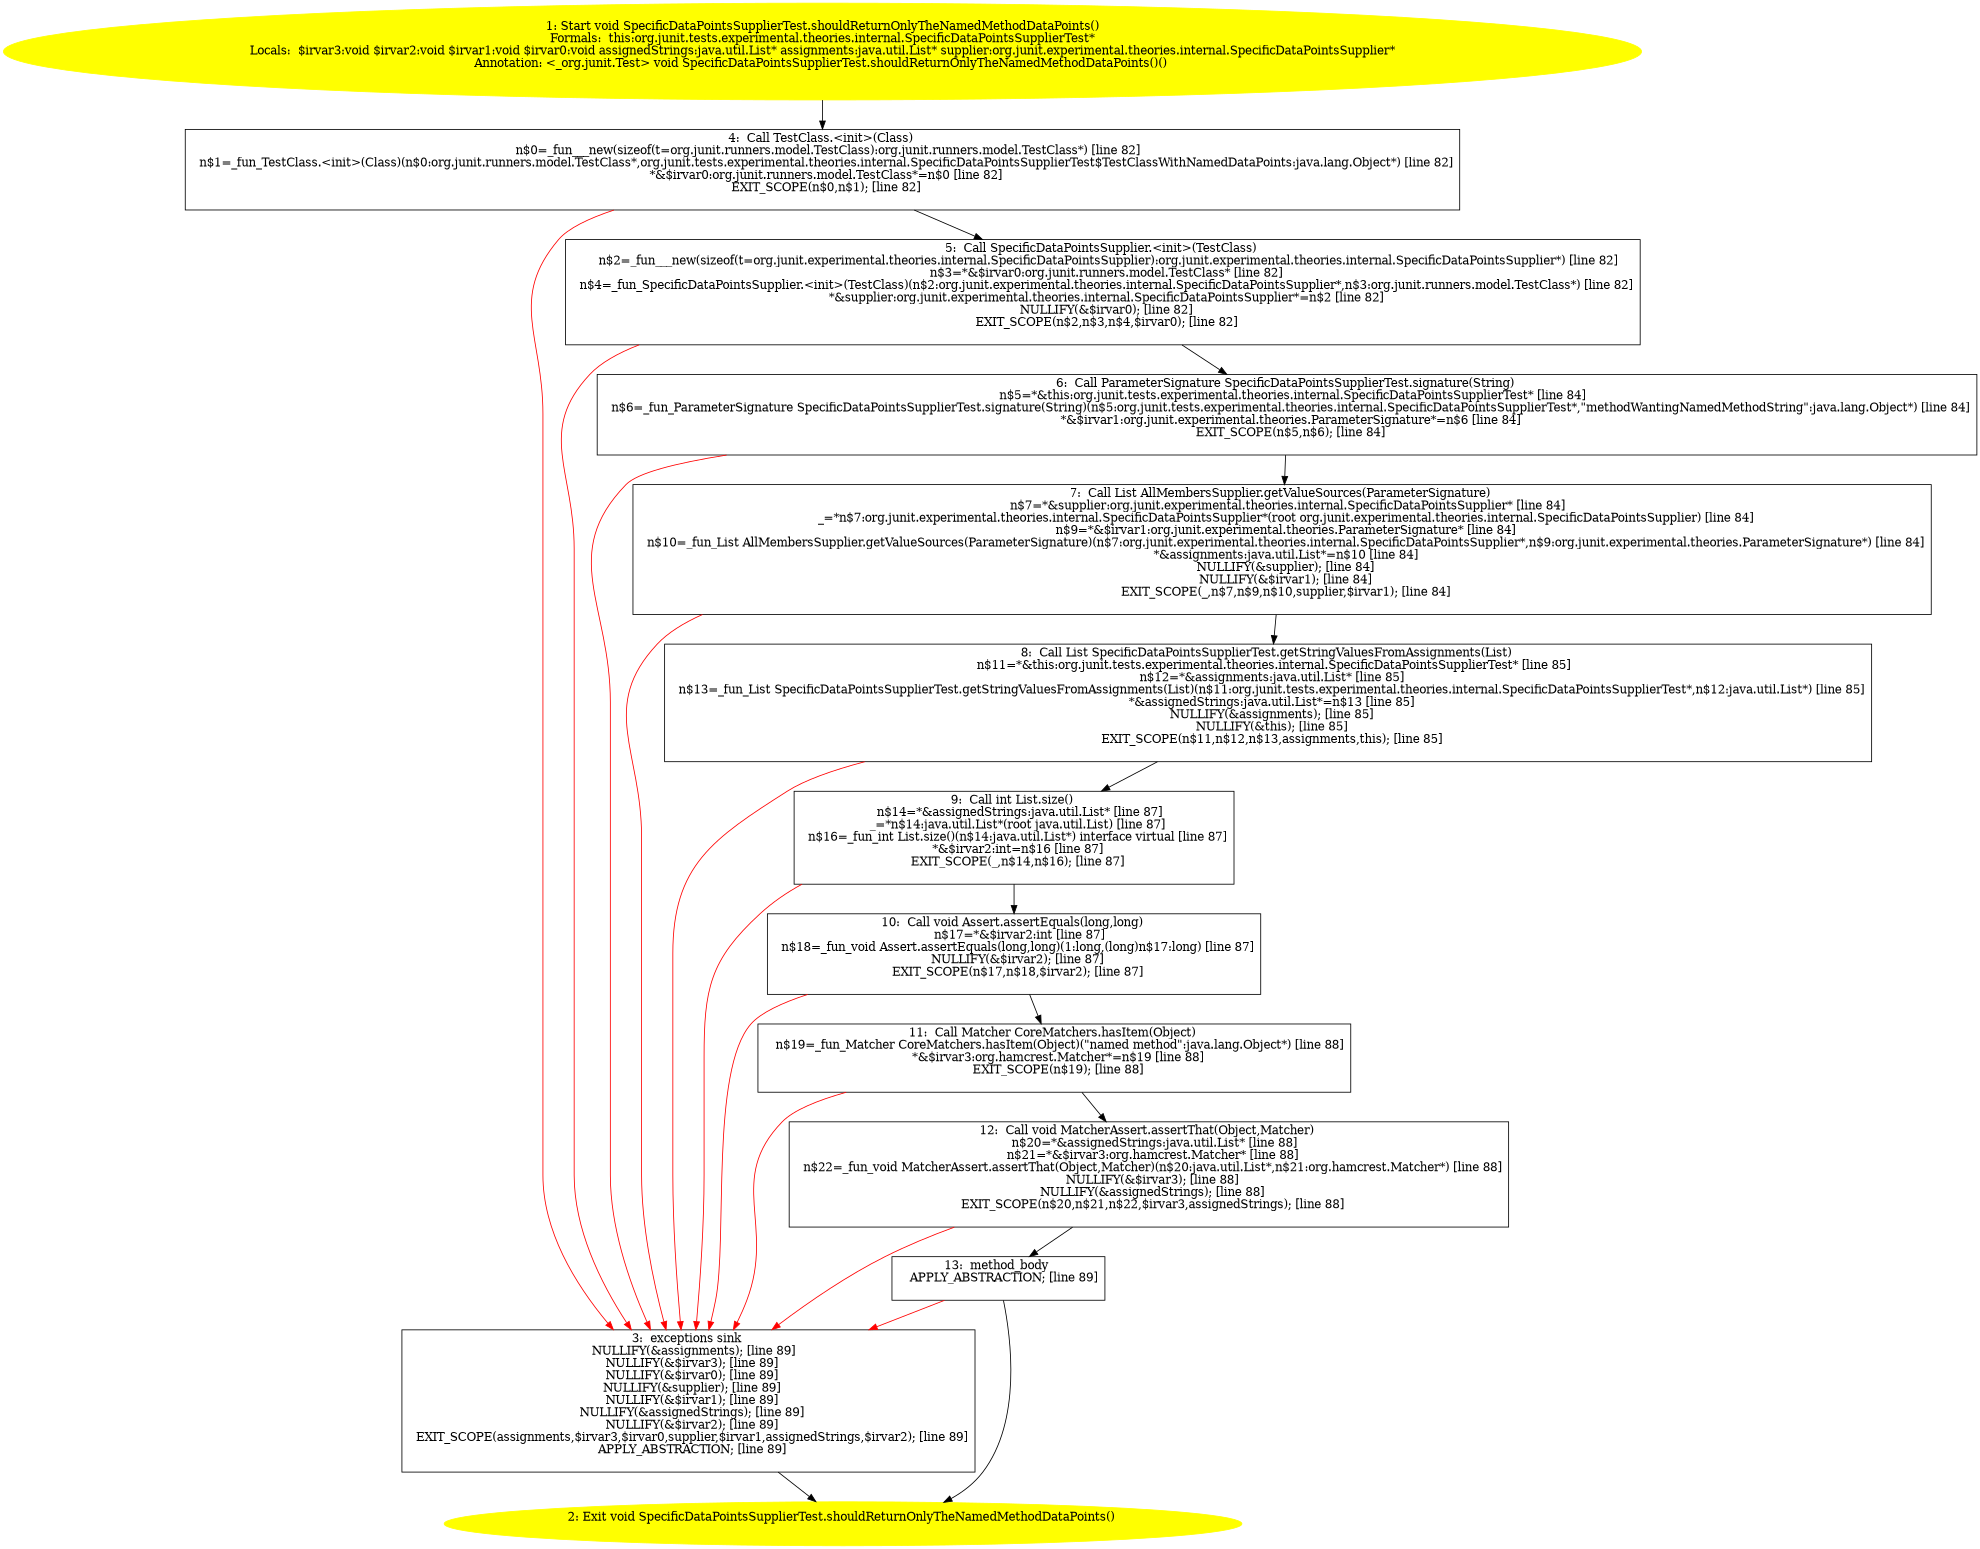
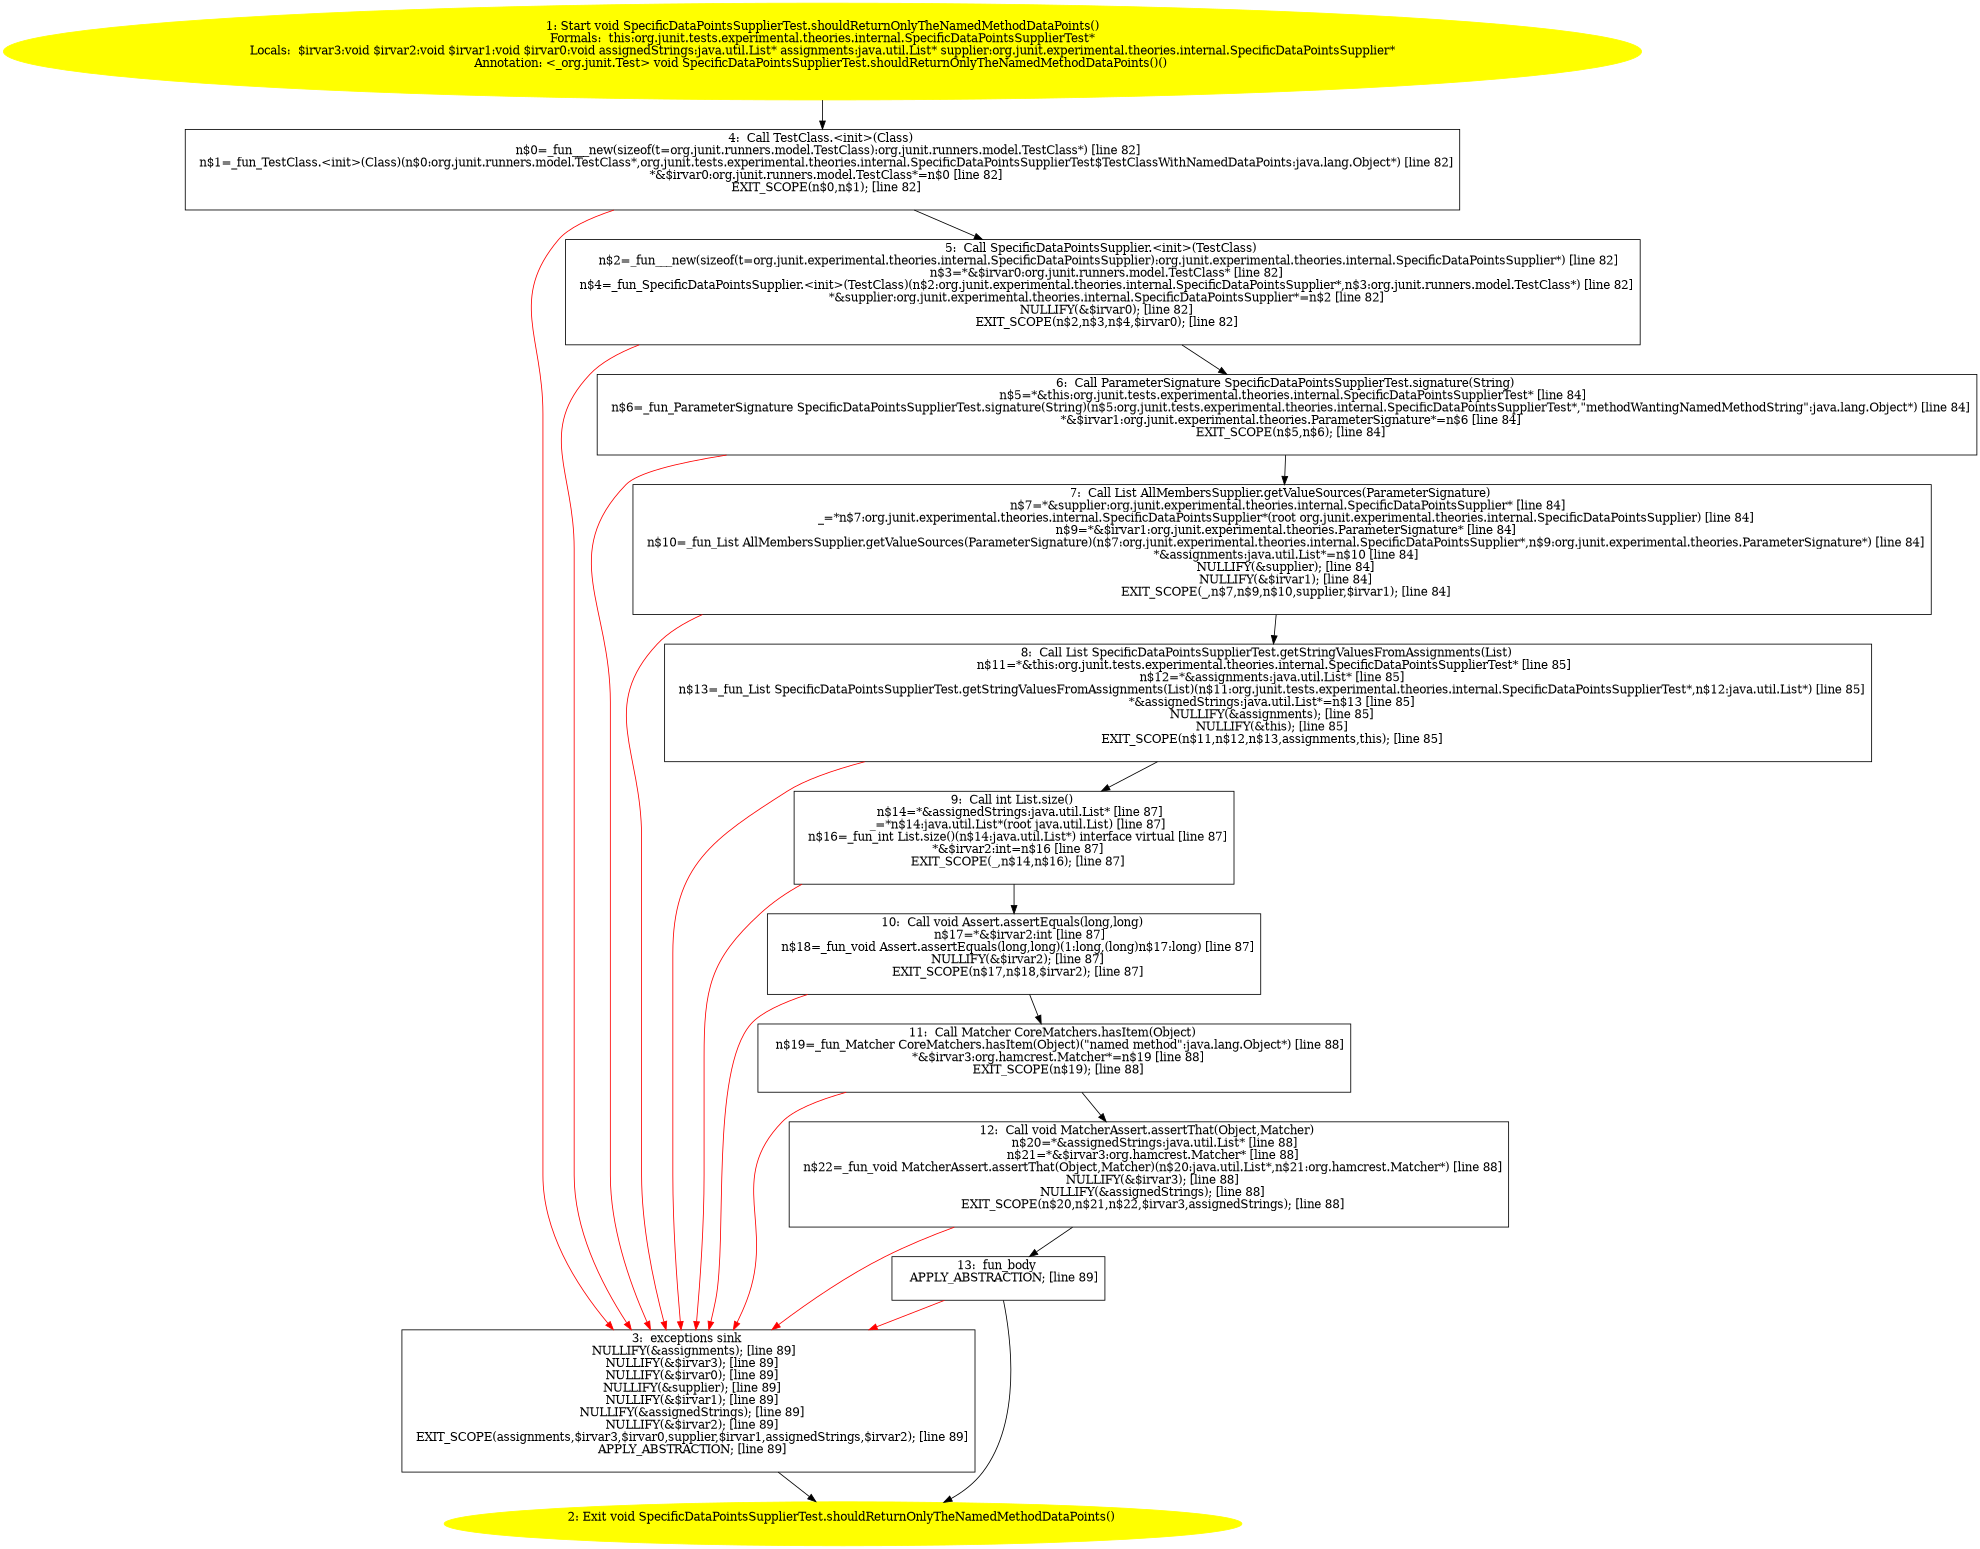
  digraph {
    node [shape=box]
    n1 [color=yellow label="1: Start void SpecificDataPointsSupplierTest.shouldReturnOnlyTheNamedMethodDataPoints()\nFormals:  this:org.junit.tests.experimental.theories.internal.SpecificDataPointsSupplierTest*\nLocals:  $irvar3:void $irvar2:void $irvar1:void $irvar0:void assignedStrings:java.util.List* assignments:java.util.List* supplier:org.junit.experimental.theories.internal.SpecificDataPointsSupplier*\nAnnotation: <_org.junit.Test> void SpecificDataPointsSupplierTest.shouldReturnOnlyTheNamedMethodDataPoints()() \n  " style=filled shape=""]
    n2 [label="4:  Call TestClass.<init>(Class) \n   n$0=_fun___new(sizeof(t=org.junit.runners.model.TestClass):org.junit.runners.model.TestClass*) [line 82]\n  n$1=_fun_TestClass.<init>(Class)(n$0:org.junit.runners.model.TestClass*,org.junit.tests.experimental.theories.internal.SpecificDataPointsSupplierTest$TestClassWithNamedDataPoints:java.lang.Object*) [line 82]\n  *&$irvar0:org.junit.runners.model.TestClass*=n$0 [line 82]\n  EXIT_SCOPE(n$0,n$1); [line 82]\n "]
    n3 [label="3:  exceptions sink \n   NULLIFY(&assignments); [line 89]\n  NULLIFY(&$irvar3); [line 89]\n  NULLIFY(&$irvar0); [line 89]\n  NULLIFY(&supplier); [line 89]\n  NULLIFY(&$irvar1); [line 89]\n  NULLIFY(&assignedStrings); [line 89]\n  NULLIFY(&$irvar2); [line 89]\n  EXIT_SCOPE(assignments,$irvar3,$irvar0,supplier,$irvar1,assignedStrings,$irvar2); [line 89]\n  APPLY_ABSTRACTION; [line 89]\n "]
    n4 [label="5:  Call SpecificDataPointsSupplier.<init>(TestClass) \n   n$2=_fun___new(sizeof(t=org.junit.experimental.theories.internal.SpecificDataPointsSupplier):org.junit.experimental.theories.internal.SpecificDataPointsSupplier*) [line 82]\n  n$3=*&$irvar0:org.junit.runners.model.TestClass* [line 82]\n  n$4=_fun_SpecificDataPointsSupplier.<init>(TestClass)(n$2:org.junit.experimental.theories.internal.SpecificDataPointsSupplier*,n$3:org.junit.runners.model.TestClass*) [line 82]\n  *&supplier:org.junit.experimental.theories.internal.SpecificDataPointsSupplier*=n$2 [line 82]\n  NULLIFY(&$irvar0); [line 82]\n  EXIT_SCOPE(n$2,n$3,n$4,$irvar0); [line 82]\n "]
    n5 [color=yellow label="2: Exit void SpecificDataPointsSupplierTest.shouldReturnOnlyTheNamedMethodDataPoints() \n  " style=filled shape=""]
    n6 [label="6:  Call ParameterSignature SpecificDataPointsSupplierTest.signature(String) \n   n$5=*&this:org.junit.tests.experimental.theories.internal.SpecificDataPointsSupplierTest* [line 84]\n  n$6=_fun_ParameterSignature SpecificDataPointsSupplierTest.signature(String)(n$5:org.junit.tests.experimental.theories.internal.SpecificDataPointsSupplierTest*,\"methodWantingNamedMethodString\":java.lang.Object*) [line 84]\n  *&$irvar1:org.junit.experimental.theories.ParameterSignature*=n$6 [line 84]\n  EXIT_SCOPE(n$5,n$6); [line 84]\n "]
    n7 [label="7:  Call List AllMembersSupplier.getValueSources(ParameterSignature) \n   n$7=*&supplier:org.junit.experimental.theories.internal.SpecificDataPointsSupplier* [line 84]\n  _=*n$7:org.junit.experimental.theories.internal.SpecificDataPointsSupplier*(root org.junit.experimental.theories.internal.SpecificDataPointsSupplier) [line 84]\n  n$9=*&$irvar1:org.junit.experimental.theories.ParameterSignature* [line 84]\n  n$10=_fun_List AllMembersSupplier.getValueSources(ParameterSignature)(n$7:org.junit.experimental.theories.internal.SpecificDataPointsSupplier*,n$9:org.junit.experimental.theories.ParameterSignature*) [line 84]\n  *&assignments:java.util.List*=n$10 [line 84]\n  NULLIFY(&supplier); [line 84]\n  NULLIFY(&$irvar1); [line 84]\n  EXIT_SCOPE(_,n$7,n$9,n$10,supplier,$irvar1); [line 84]\n "]
    n8 [label="8:  Call List SpecificDataPointsSupplierTest.getStringValuesFromAssignments(List) \n   n$11=*&this:org.junit.tests.experimental.theories.internal.SpecificDataPointsSupplierTest* [line 85]\n  n$12=*&assignments:java.util.List* [line 85]\n  n$13=_fun_List SpecificDataPointsSupplierTest.getStringValuesFromAssignments(List)(n$11:org.junit.tests.experimental.theories.internal.SpecificDataPointsSupplierTest*,n$12:java.util.List*) [line 85]\n  *&assignedStrings:java.util.List*=n$13 [line 85]\n  NULLIFY(&assignments); [line 85]\n  NULLIFY(&this); [line 85]\n  EXIT_SCOPE(n$11,n$12,n$13,assignments,this); [line 85]\n "]
    n9 [label="9:  Call int List.size() \n   n$14=*&assignedStrings:java.util.List* [line 87]\n  _=*n$14:java.util.List*(root java.util.List) [line 87]\n  n$16=_fun_int List.size()(n$14:java.util.List*) interface virtual [line 87]\n  *&$irvar2:int=n$16 [line 87]\n  EXIT_SCOPE(_,n$14,n$16); [line 87]\n "]
    n10 [label="10:  Call void Assert.assertEquals(long,long) \n   n$17=*&$irvar2:int [line 87]\n  n$18=_fun_void Assert.assertEquals(long,long)(1:long,(long)n$17:long) [line 87]\n  NULLIFY(&$irvar2); [line 87]\n  EXIT_SCOPE(n$17,n$18,$irvar2); [line 87]\n "]
    n11 [label="11:  Call Matcher CoreMatchers.hasItem(Object) \n   n$19=_fun_Matcher CoreMatchers.hasItem(Object)(\"named method\":java.lang.Object*) [line 88]\n  *&$irvar3:org.hamcrest.Matcher*=n$19 [line 88]\n  EXIT_SCOPE(n$19); [line 88]\n "]
    n12 [label="12:  Call void MatcherAssert.assertThat(Object,Matcher) \n   n$20=*&assignedStrings:java.util.List* [line 88]\n  n$21=*&$irvar3:org.hamcrest.Matcher* [line 88]\n  n$22=_fun_void MatcherAssert.assertThat(Object,Matcher)(n$20:java.util.List*,n$21:org.hamcrest.Matcher*) [line 88]\n  NULLIFY(&$irvar3); [line 88]\n  NULLIFY(&assignedStrings); [line 88]\n  EXIT_SCOPE(n$20,n$21,n$22,$irvar3,assignedStrings); [line 88]\n "]
-   n13 [label="13:  method_body \n   APPLY_ABSTRACTION; [line 89]\n "]
+   n13 [label="13:  fun_body \n   APPLY_ABSTRACTION; [line 89]\n "]
    n1 -> n2
    n2 -> n3 [color=red]
    n2 -> n4
    n3 -> n5
    n4 -> n3 [color=red]
    n4 -> n6
    n6 -> n3 [color=red]
    n6 -> n7
    n7 -> n3 [color=red]
    n7 -> n8
    n8 -> n3 [color=red]
    n8 -> n9
    n9 -> n3 [color=red]
    n9 -> n10
    n10 -> n3 [color=red]
    n10 -> n11
    n11 -> n3 [color=red]
    n11 -> n12
    n12 -> n3 [color=red]
    n12 -> n13
    n13 -> n3 [color=red]
    n13 -> n5
  }
